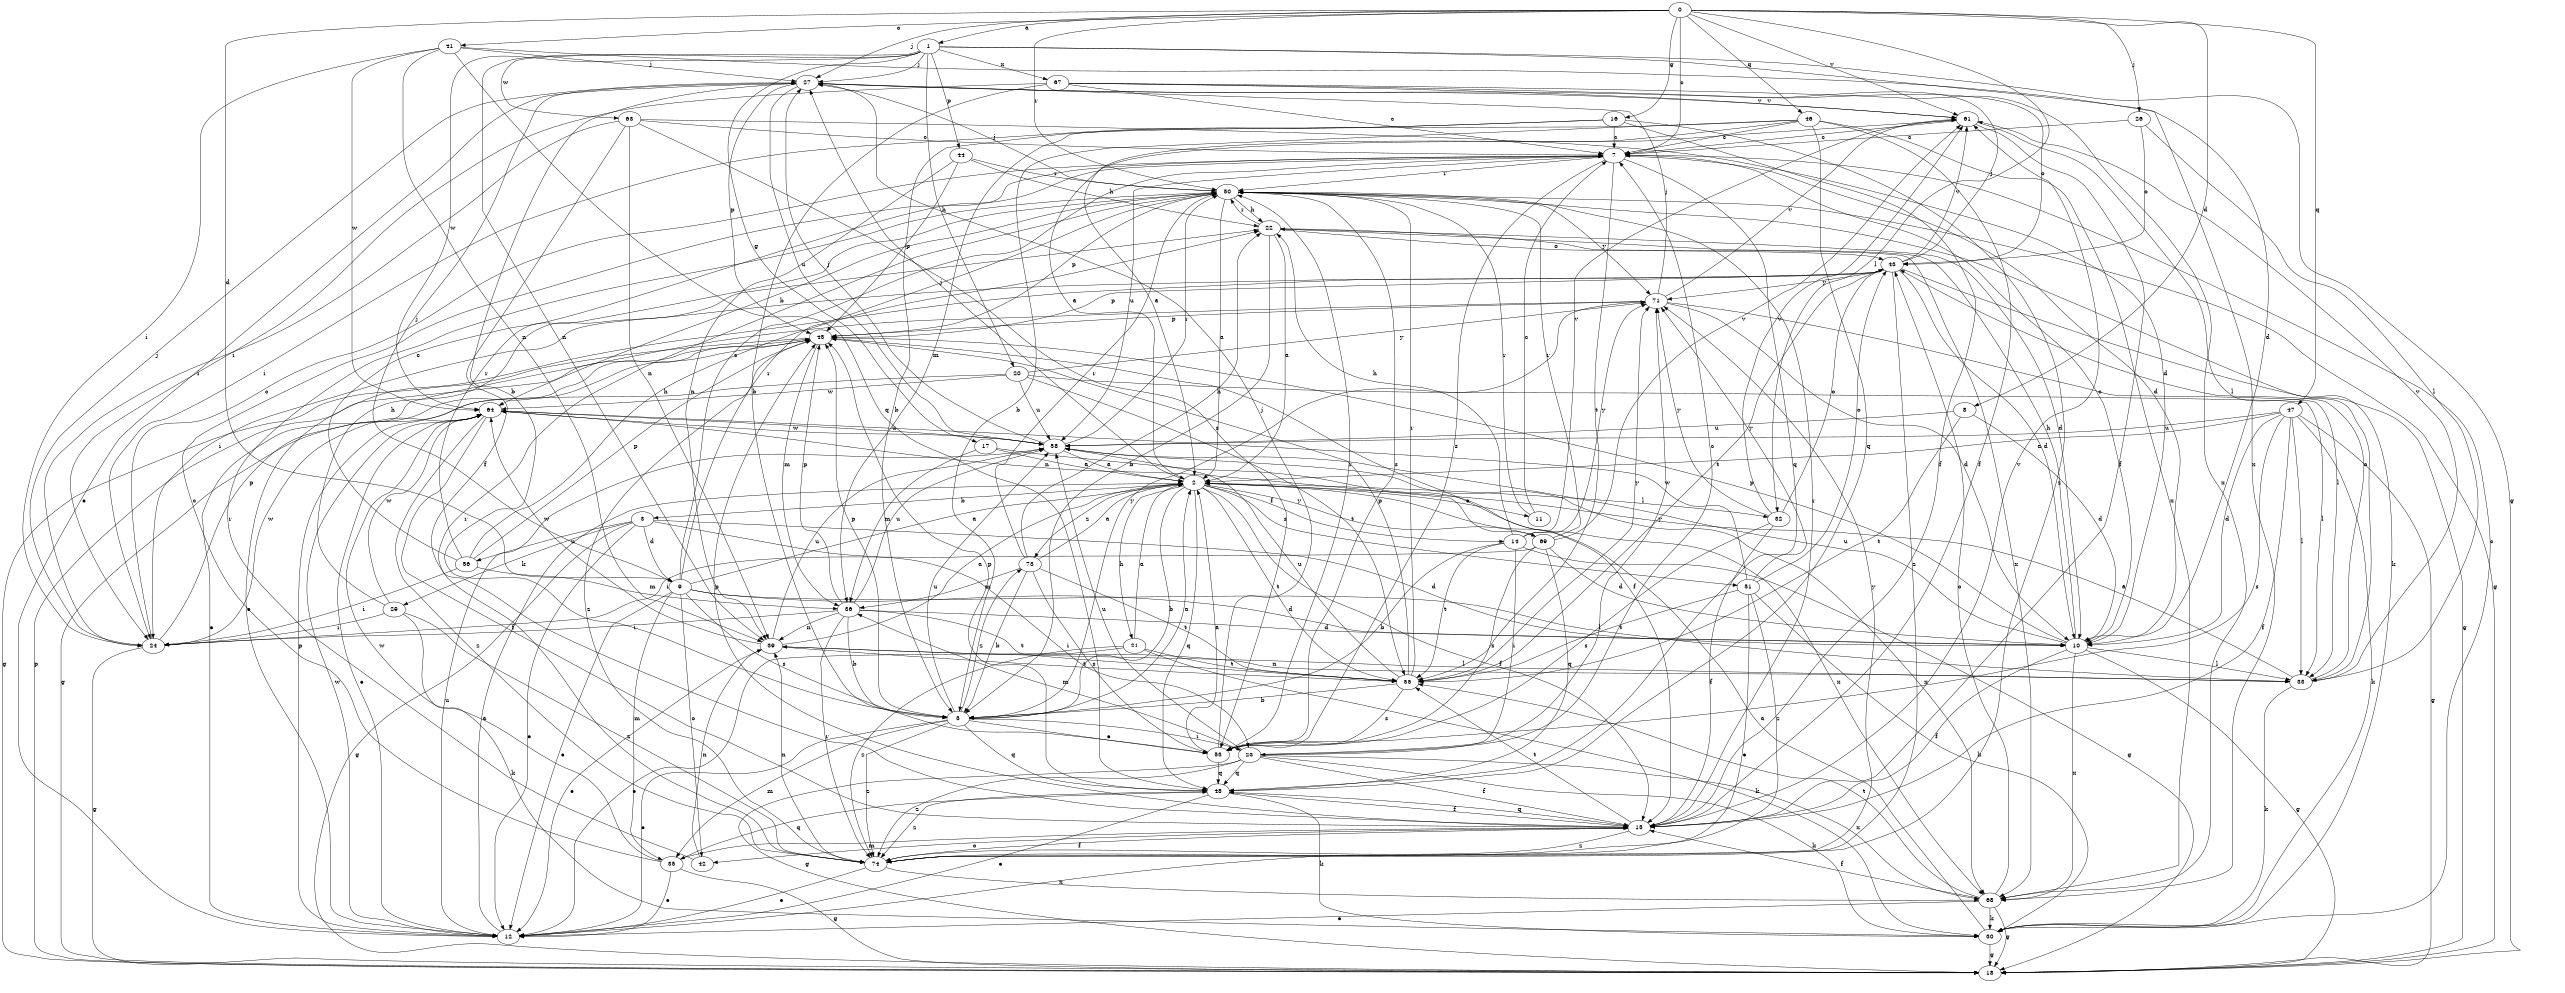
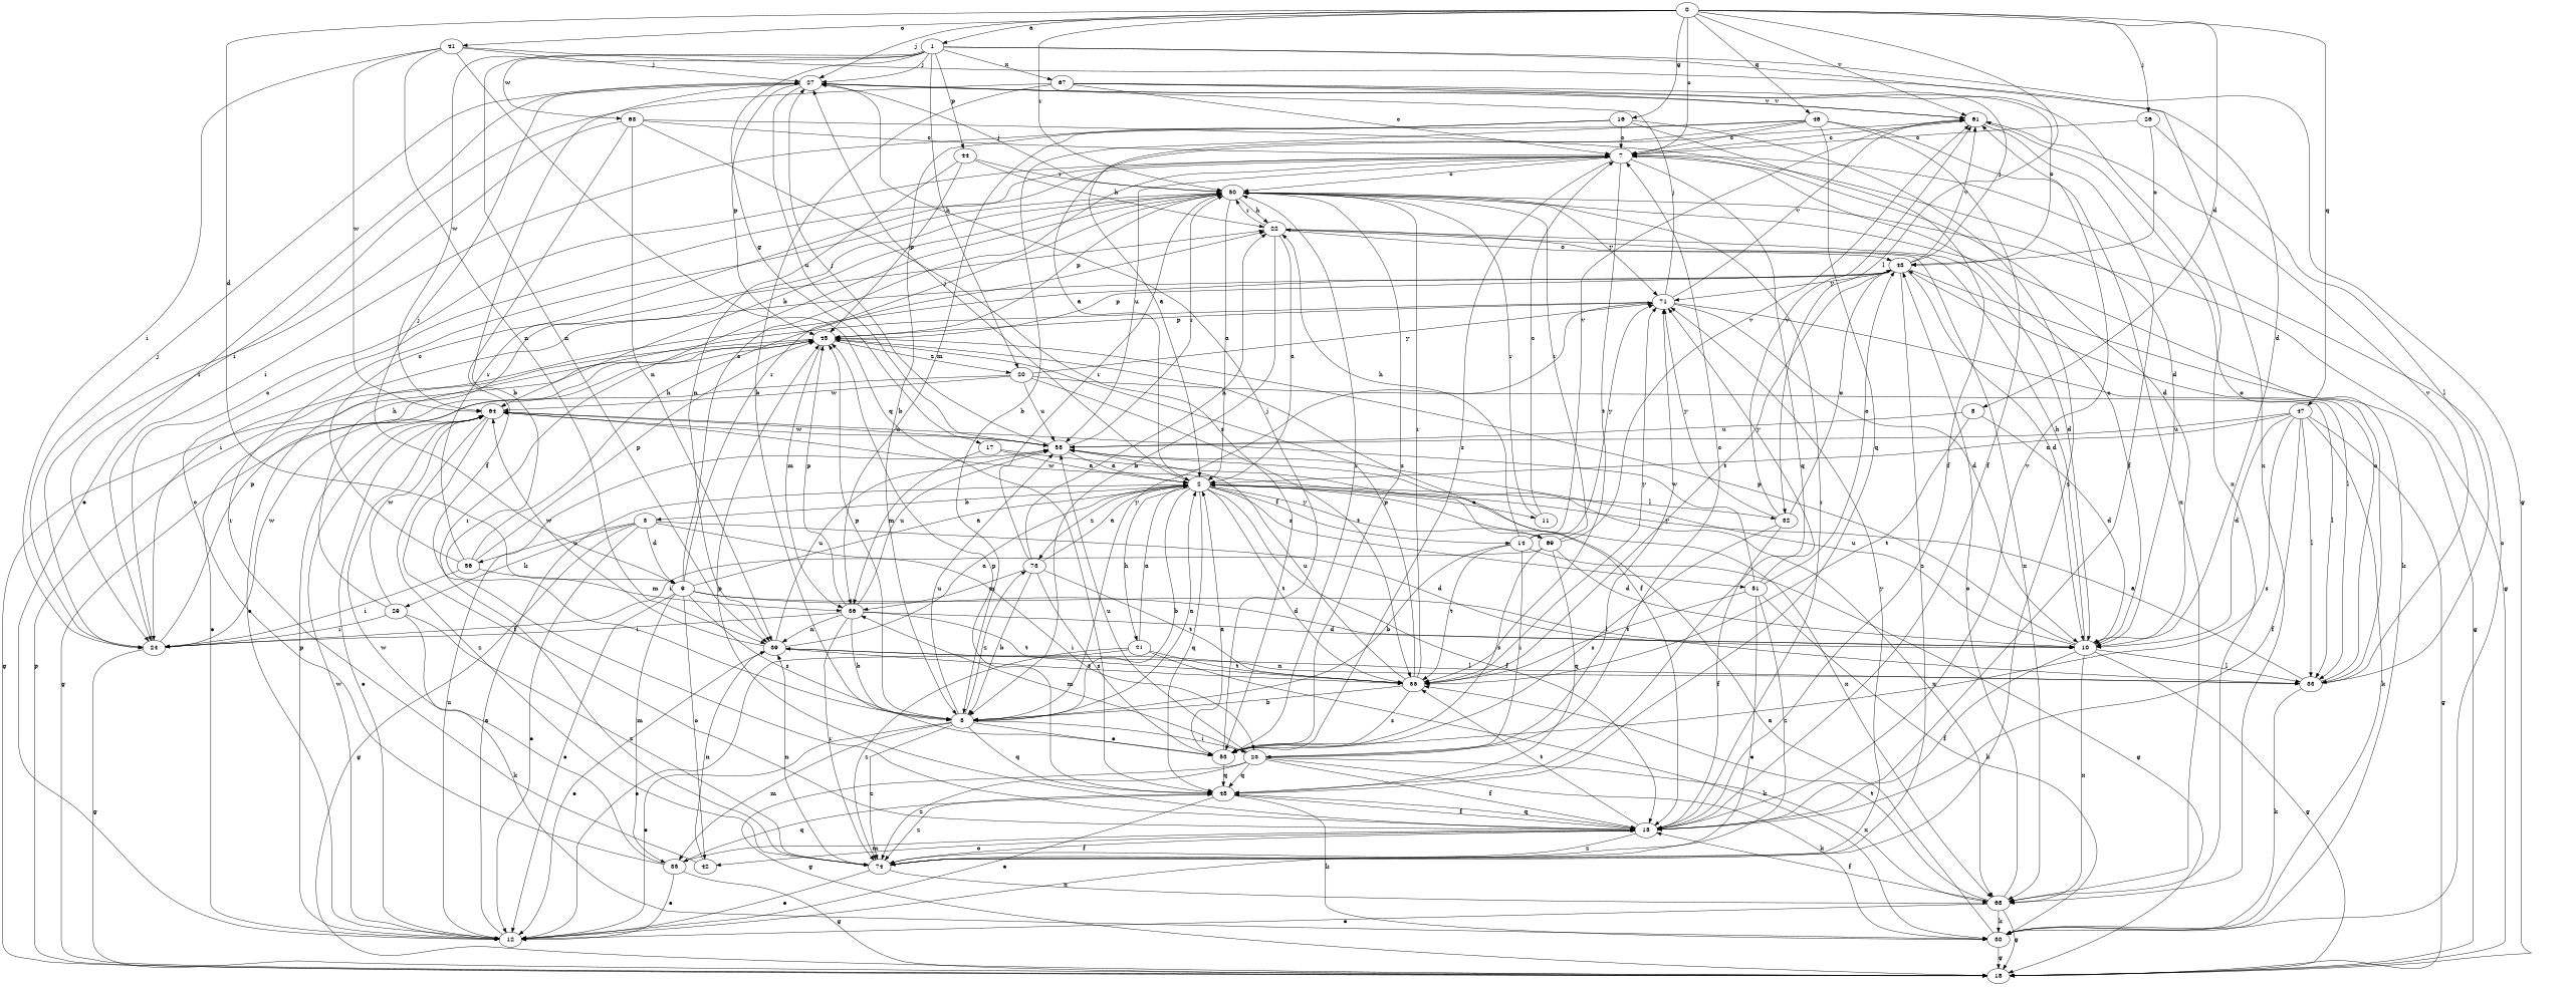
  strict digraph {
    0
    1
    7
    8
    9
    16
    26
    27
    32
    41
    46
    47
    50
    61
    17
    18
    20
    39
    44
    63
    64
    67
    68
    48
    55
    10
    53
    58
    2
    12
    35
    33
    42
    5
    15
    74
    24
    43
    45
    71
    36
    30
    22
    3
    11
    14
    21
    51
    69
    73
    23
    29
    56
    0 -> 1 [label=a]
    0 -> 7 [label=c]
    0 -> 8 [label=d]
    0 -> 9 [label=d]
    0 -> 16 [label=g]
    0 -> 26 [label=j]
    0 -> 27 [label=j]
    0 -> 32 [label=l]
    0 -> 41 [label=o]
    0 -> 46 [label=q]
    0 -> 47 [label=q]
    0 -> 50 [label=r]
    0 -> 61 [label=v]
    1 -> 27 [label=j]
    1 -> 17 [label=g]
    1 -> 18 [label=g]
    1 -> 20 [label=h]
    1 -> 39 [label=n]
    1 -> 44 [label=p]
    1 -> 63 [label=w]
    1 -> 64 [label=w]
    1 -> 67 [label=x]
    1 -> 68 [label=x]
-   7 -> 50 [label=r]
+   7 -> 50 [label=c]
    7 -> 48 [label=q]
    7 -> 55 [label=t]
    7 -> 10 [label=d]
    7 -> 53 [label=s]
    7 -> 58 [label=u]
    8 -> 55 [label=t]
    8 -> 10 [label=d]
    8 -> 58 [label=u]
    9 -> 7 [label=c]
    9 -> 27 [label=j]
    9 -> 50 [label=r]
    9 -> 10 [label=d]
    9 -> 53 [label=s]
    9 -> 2 [label=a]
    9 -> 12 [label=e]
    9 -> 35 [label=m]
    9 -> 33 [label=l]
    9 -> 42 [label=o]
    16 -> 7 [label=c]
    16 -> 5 [label=b]
    16 -> 15 [label=f]
    16 -> 74 [label=z]
    16 -> 24 [label=i]
    26 -> 7 [label=c]
    26 -> 33 [label=l]
    26 -> 43 [label=o]
    27 -> 61 [label=v]
    27 -> 58 [label=u]
    27 -> 12 [label=e]
    27 -> 5 [label=b]
    27 -> 45 [label=p]
    32 -> 61 [label=v]
    32 -> 53 [label=s]
    32 -> 15 [label=f]
    32 -> 43 [label=o]
    32 -> 71 [label=y]
    41 -> 27 [label=j]
    41 -> 39 [label=n]
    41 -> 64 [label=w]
    41 -> 48 [label=q]
    41 -> 10 [label=d]
    41 -> 24 [label=i]
    46 -> 7 [label=c]
    46 -> 68 [label=x]
    46 -> 48 [label=q]
    46 -> 2 [label=a]
    46 -> 5 [label=b]
    46 -> 15 [label=f]
    46 -> 36 [label=m]
    47 -> 18 [label=g]
    47 -> 10 [label=d]
    47 -> 53 [label=s]
    47 -> 58 [label=u]
    47 -> 2 [label=a]
    47 -> 33 [label=l]
    47 -> 15 [label=f]
    47 -> 30 [label=k]
    50 -> 27 [label=j]
    50 -> 18 [label=g]
    50 -> 64 [label=b]
    50 -> 53 [label=s]
    50 -> 2 [label=a]
    50 -> 45 [label=p]
    50 -> 71 [label=y]
    50 -> 30 [label=k]
    50 -> 22 [label=h]
    61 -> 7 [label=c]
    61 -> 2 [label=a]
-   61 -> 33 [label=l]
+   61 -> 33 [label=o]
    61 -> 15 [label=f]
    17 -> 68 [label=x]
    17 -> 2 [label=a]
    17 -> 36 [label=m]
    18 -> 45 [label=p]
    20 -> 18 [label=g]
    20 -> 64 [label=w]
    20 -> 55 [label=t]
    20 -> 58 [label=u]
    20 -> 33 [label=l]
    20 -> 71 [label=y]
    39 -> 64 [label=w]
    39 -> 55 [label=t]
    39 -> 58 [label=u]
    39 -> 2 [label=a]
    39 -> 12 [label=e]
    39 -> 33 [label=l]
    44 -> 50 [label=r]
    44 -> 39 [label=n]
    44 -> 45 [label=p]
    44 -> 22 [label=h]
    63 -> 7 [label=c]
    63 -> 39 [label=n]
    63 -> 10 [label=d]
    63 -> 53 [label=s]
    63 -> 15 [label=f]
    63 -> 24 [label=i]
    64 -> 58 [label=u]
    64 -> 12 [label=e]
    64 -> 15 [label=f]
    64 -> 74 [label=z]
    67 -> 7 [label=c]
    67 -> 61 [label=v]
    67 -> 68 [label=x]
    67 -> 5 [label=b]
    67 -> 24 [label=i]
    67 -> 43 [label=o]
    68 -> 18 [label=g]
    68 -> 55 [label=t]
    68 -> 12 [label=e]
    68 -> 15 [label=f]
    68 -> 43 [label=o]
    68 -> 30 [label=k]
    48 -> 12 [label=e]
    48 -> 15 [label=f]
    48 -> 74 [label=z]
    48 -> 45 [label=p]
    48 -> 30 [label=k]
    55 -> 50 [label=r]
    55 -> 53 [label=s]
    55 -> 58 [label=u]
    55 -> 5 [label=b]
    55 -> 45 [label=p]
    55 -> 71 [label=y]
    10 -> 7 [label=c]
    10 -> 18 [label=g]
    10 -> 68 [label=x]
    10 -> 58 [label=u]
    10 -> 33 [label=l]
    10 -> 15 [label=f]
    10 -> 45 [label=p]
    10 -> 22 [label=h]
    53 -> 27 [label=j]
    53 -> 50 [label=r]
    53 -> 48 [label=q]
    53 -> 2 [label=a]
    58 -> 27 [label=j]
    58 -> 50 [label=r]
    58 -> 64 [label=w]
    58 -> 68 [label=x]
    58 -> 2 [label=a]
    2 -> 27 [label=j]
    2 -> 32 [label=l]
    2 -> 48 [label=q]
    2 -> 55 [label=t]
    2 -> 5 [label=b]
    2 -> 15 [label=f]
    2 -> 3 [label=b]
    2 -> 11 [label=e]
    2 -> 14 [label=f]
    2 -> 21 [label=h]
    2 -> 51 [label=s]
    2 -> 69 [label=y]
    2 -> 73 [label=z]
    12 -> 64 [label=w]
    12 -> 58 [label=u]
    12 -> 2 [label=a]
    12 -> 45 [label=p]
    35 -> 7 [label=c]
    35 -> 18 [label=g]
    35 -> 64 [label=w]
    35 -> 48 [label=q]
    35 -> 12 [label=e]
    33 -> 61 [label=v]
    33 -> 39 [label=n]
    33 -> 2 [label=a]
    33 -> 43 [label=o]
    33 -> 30 [label=k]
    42 -> 50 [label=r]
    42 -> 39 [label=n]
    5 -> 48 [label=q]
    5 -> 53 [label=e]
    5 -> 58 [label=u]
    5 -> 2 [label=a]
    5 -> 12 [label=e]
    5 -> 35 [label=m]
    5 -> 74 [label=z]
    5 -> 45 [label=p]
    5 -> 71 [label=y]
    5 -> 73 [label=z]
    5 -> 23 [label=i]
    15 -> 50 [label=r]
    15 -> 61 [label=v]
    15 -> 48 [label=q]
    15 -> 55 [label=t]
    15 -> 35 [label=m]
    15 -> 42 [label=o]
    15 -> 74 [label=z]
    15 -> 45 [label=p]
    74 -> 50 [label=r]
    74 -> 39 [label=n]
    74 -> 68 [label=x]
    74 -> 12 [label=e]
    74 -> 15 [label=f]
    74 -> 71 [label=y]
    24 -> 7 [label=c]
    24 -> 27 [label=j]
    24 -> 18 [label=g]
    24 -> 64 [label=w]
    24 -> 45 [label=p]
    43 -> 27 [label=j]
    43 -> 61 [label=v]
    43 -> 18 [label=g]
    43 -> 55 [label=t]
    43 -> 10 [label=d]
    43 -> 12 [label=e]
    43 -> 74 [label=z]
    43 -> 24 [label=i]
    43 -> 45 [label=p]
    43 -> 71 [label=y]
    45 -> 18 [label=g]
    45 -> 15 [label=f]
-   45 -> 74 [label=z]
+   45 -> 20 [label=z]
    45 -> 36 [label=m]
    71 -> 27 [label=j]
    71 -> 61 [label=v]
    71 -> 10 [label=d]
    71 -> 12 [label=e]
    71 -> 33 [label=l]
    71 -> 45 [label=p]
    36 -> 39 [label=n]
    36 -> 55 [label=t]
    36 -> 10 [label=d]
    36 -> 58 [label=u]
    36 -> 5 [label=b]
    36 -> 74 [label=r]
    36 -> 24 [label=i]
    36 -> 45 [label=p]
    30 -> 7 [label=c]
    30 -> 18 [label=g]
    30 -> 2 [label=a]
    22 -> 50 [label=r]
    22 -> 68 [label=x]
    22 -> 10 [label=d]
    22 -> 2 [label=a]
    22 -> 5 [label=b]
    22 -> 43 [label=o]
    3 -> 9 [label=d]
    3 -> 18 [label=g]
    3 -> 10 [label=d]
    3 -> 12 [label=e]
    3 -> 23 [label=i]
    3 -> 29 [label=k]
    3 -> 56 [label=u]
    11 -> 7 [label=c]
    11 -> 50 [label=r]
    14 -> 61 [label=v]
    14 -> 18 [label=g]
    14 -> 55 [label=t]
    14 -> 5 [label=b]
    14 -> 71 [label=y]
    14 -> 22 [label=h]
    14 -> 23 [label=i]
    21 -> 55 [label=t]
    21 -> 2 [label=a]
    21 -> 12 [label=e]
    21 -> 74 [label=z]
    21 -> 30 [label=k]
    51 -> 64 [label=w]
    51 -> 55 [label=t]
    51 -> 12 [label=e]
    51 -> 74 [label=z]
    51 -> 43 [label=o]
    51 -> 71 [label=y]
    51 -> 30 [label=k]
    69 -> 50 [label=r]
    69 -> 61 [label=v]
-   69 -> 64 [label=n]
+   69 -> 64 [label=w]
    69 -> 48 [label=q]
    69 -> 10 [label=d]
    69 -> 53 [label=s]
    69 -> 24 [label=i]
    73 -> 50 [label=r]
    73 -> 55 [label=t]
    73 -> 53 [label=s]
    73 -> 2 [label=a]
    73 -> 5 [label=b]
    73 -> 36 [label=m]
    73 -> 22 [label=h]
    23 -> 7 [label=c]
    23 -> 18 [label=g]
    23 -> 68 [label=x]
    23 -> 48 [label=q]
    23 -> 58 [label=u]
    23 -> 15 [label=f]
    23 -> 74 [label=z]
    23 -> 71 [label=y]
    23 -> 36 [label=m]
    23 -> 30 [label=k]
    29 -> 64 [label=w]
    29 -> 74 [label=z]
    29 -> 24 [label=i]
    29 -> 30 [label=k]
    29 -> 22 [label=h]
    56 -> 7 [label=c]
    56 -> 50 [label=r]
    56 -> 24 [label=i]
    56 -> 45 [label=p]
    56 -> 36 [label=m]
    56 -> 22 [label=h]
  }
